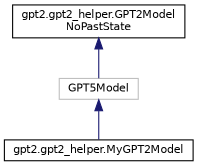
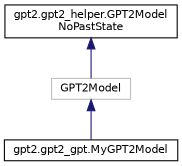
  digraph {
    rankdir=TB
    node [color=black fillcolor=white fontname=Helvetica fontsize=10 shape=record style=filled]
    edge [color=midnightblue dir=back fontname=Helvetica fontsize=10 labelfontname=Helvetica labelfontsize=10 style=solid]
-   n1 [color=grey75 height=0.2 label=GPT5Model width=0.4]
-   n2 [height=0.2 label="gpt2.gpt2_helper.MyGPT2Model" width=0.4]
+   n1 [color=grey75 height=0.2 label=GPT2Model width=0.4]
+   n2 [height=0.2 label="gpt2.gpt2_gpt.MyGPT2Model" width=0.4]
    n3 [height=0.2 label="gpt2.gpt2_helper.GPT2Model\lNoPastState" width=0.4]
    n1 -> n2
    n3 -> n1
  }
